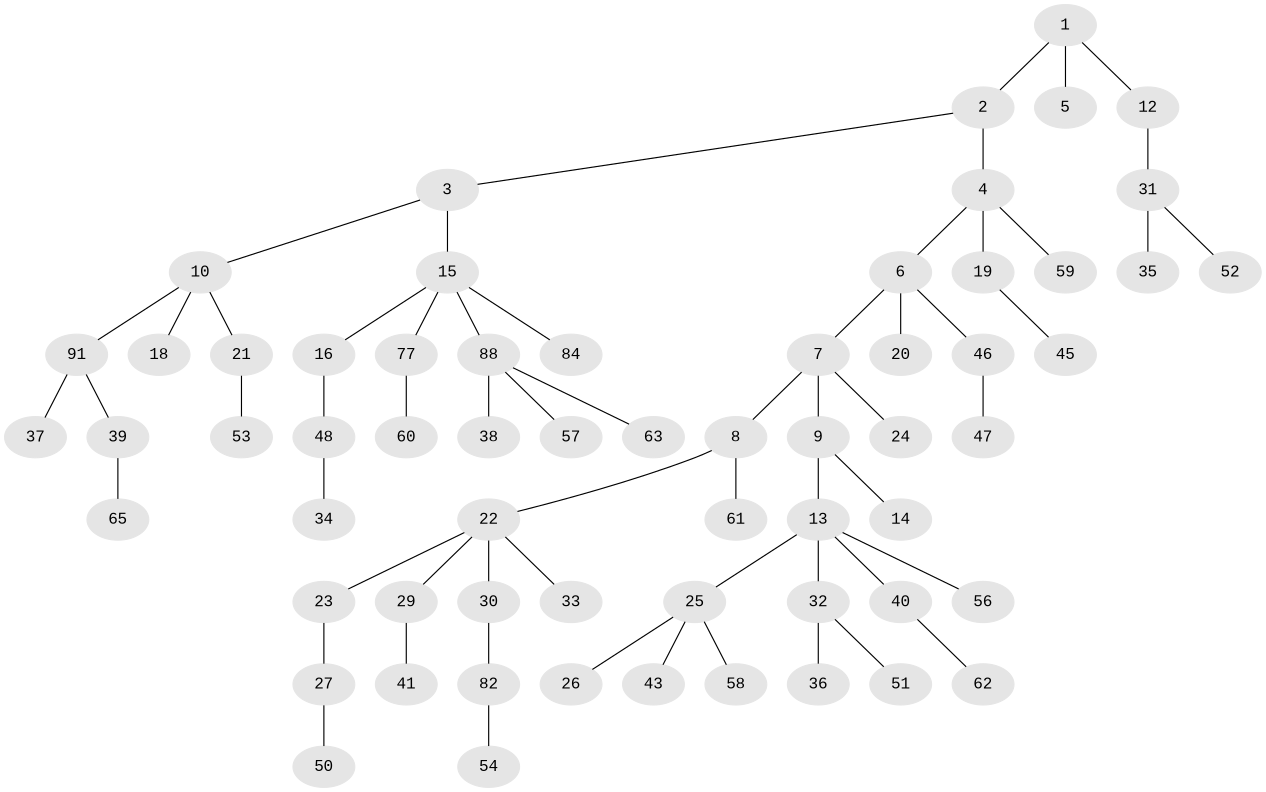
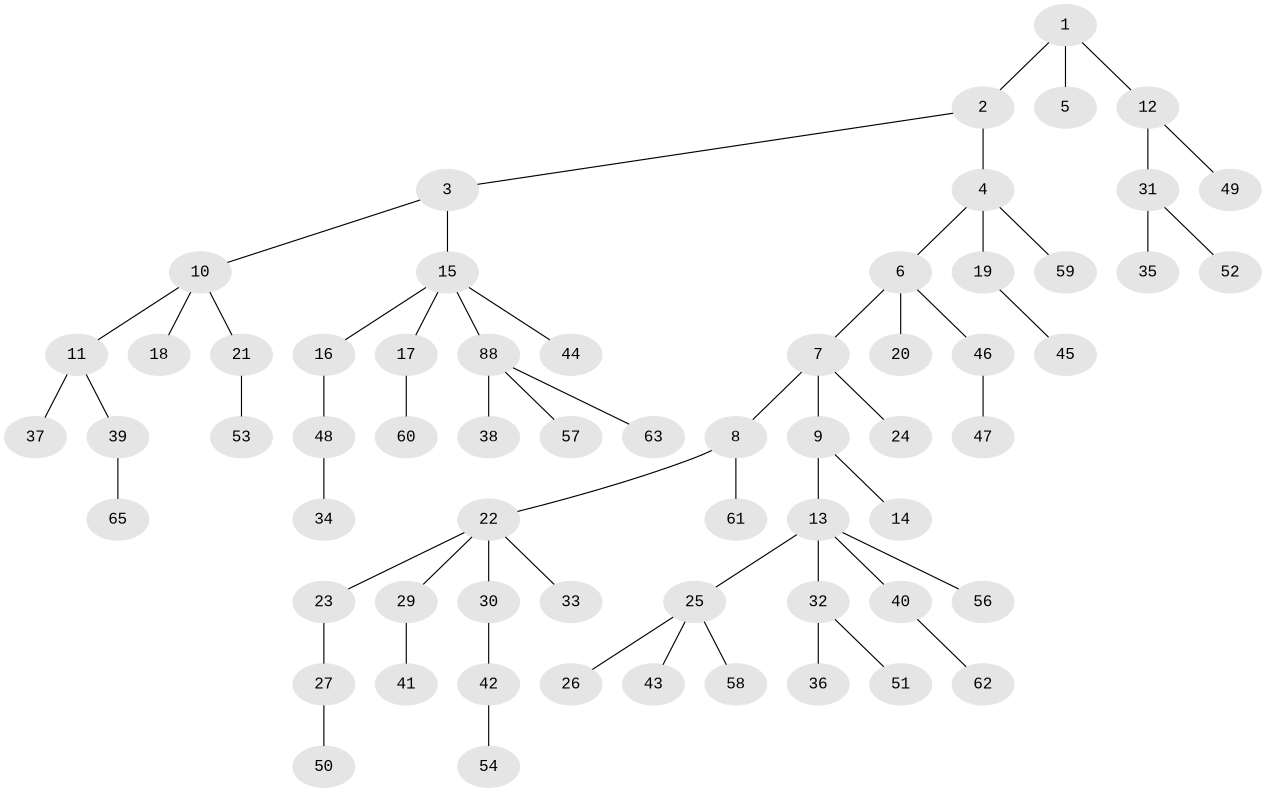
  graph {
    fontname="Liberation Mono"
    node [color=gray90 fontname="Liberation Mono" style=filled]
    edge [fontname="Liberation Mono"]
    1
    2
    5
    12
    3
    4
    31
+   49
    10
    15
    6
    19
    59
-   11 [label=91]
+   11
    18
    21
    16
-   17 [label=77]
+   17
    n19 [label=88]
-   44 [label=84]
+   44
    7
    20
    46
    45
    8
    9
    24
    47
    22
    61
    13
    14
    23
    29
    30
    33
    25
    32
    40
    56
    37
    39
    53
    n44 [label=65]
    35
    52
    26
    43
    58
    36
    51
    62
    48
    60
    38
    57
    63
    34
    27
    41
-   42 [label=82]
+   42
    50
    54
    1 -- 2
    1 -- 5
    1 -- 12
    2 -- 3
    2 -- 4
    12 -- 31
+   12 -- 49
    3 -- 10
    3 -- 15
    4 -- 6
    4 -- 19
    4 -- 59
    31 -- 35
    31 -- 52
    10 -- 11
    10 -- 18
    10 -- 21
    15 -- 16
    15 -- 17
    15 -- n19
    15 -- 44
    6 -- 7
    6 -- 20
    6 -- 46
    19 -- 45
    11 -- 37
    11 -- 39
    21 -- 53
    16 -- 48
    17 -- 60
    n19 -- 38
    n19 -- 57
    n19 -- 63
    7 -- 8
    7 -- 9
    7 -- 24
    46 -- 47
    8 -- 22
    8 -- 61
    9 -- 13
    9 -- 14
    22 -- 23
    22 -- 29
    22 -- 30
    22 -- 33
    13 -- 25
    13 -- 32
    13 -- 40
    13 -- 56
    23 -- 27
    29 -- 41
    30 -- 42
    25 -- 26
    25 -- 43
    25 -- 58
    32 -- 36
    32 -- 51
    40 -- 62
    39 -- n44
    48 -- 34
    27 -- 50
    42 -- 54
  }
